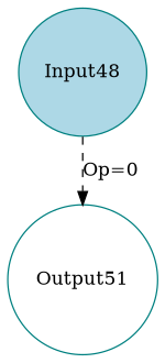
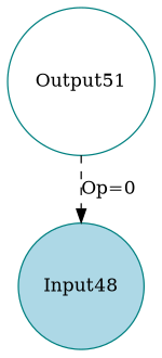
  digraph {
    node [offset="0, 0" style=filled color=teal shape=circle]
    Input48 [opcode=Input pattern="4, 1, 4, 5, 4, 5, -92, 1" fillcolor=lightblue]
    Output51 [opcode=Output pattern="4, 1, 4, 5, 4, 5, 4, 1" fillcolor=white]
-   Input48 -> Output51 [color=black label="Op=0" operand=0 style=dashed]
+   Output51 -> Input48 [color=black label="Op=0" operand=0 style=dashed]
  }
